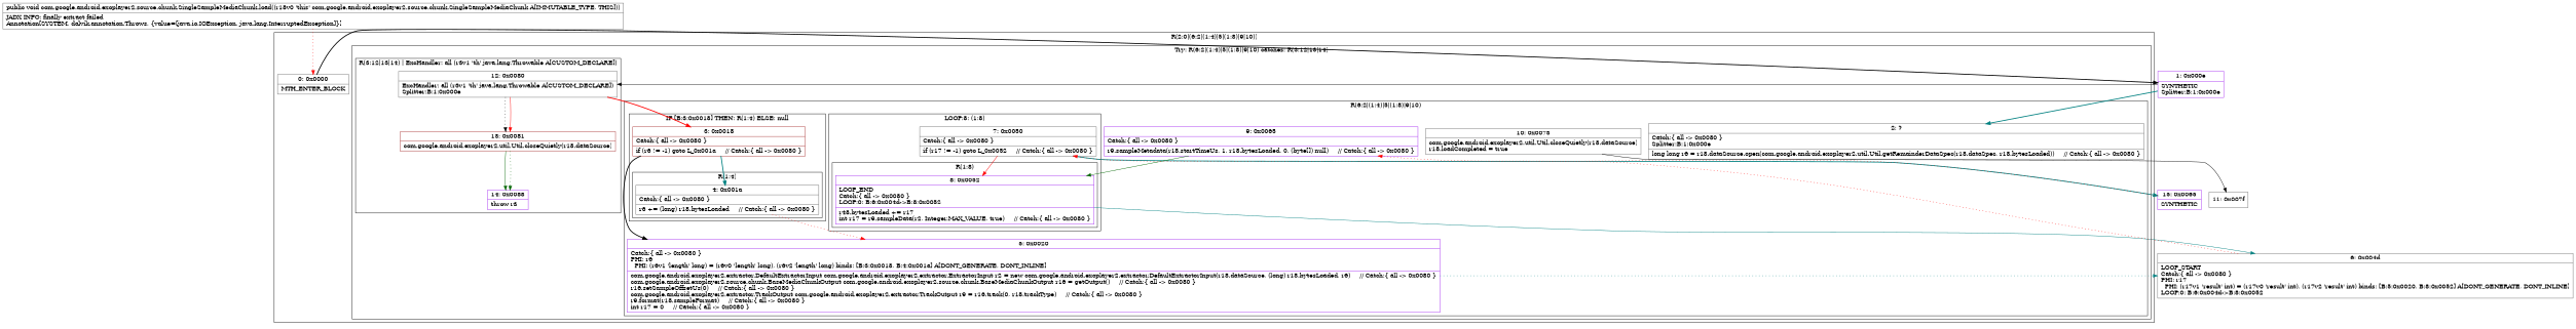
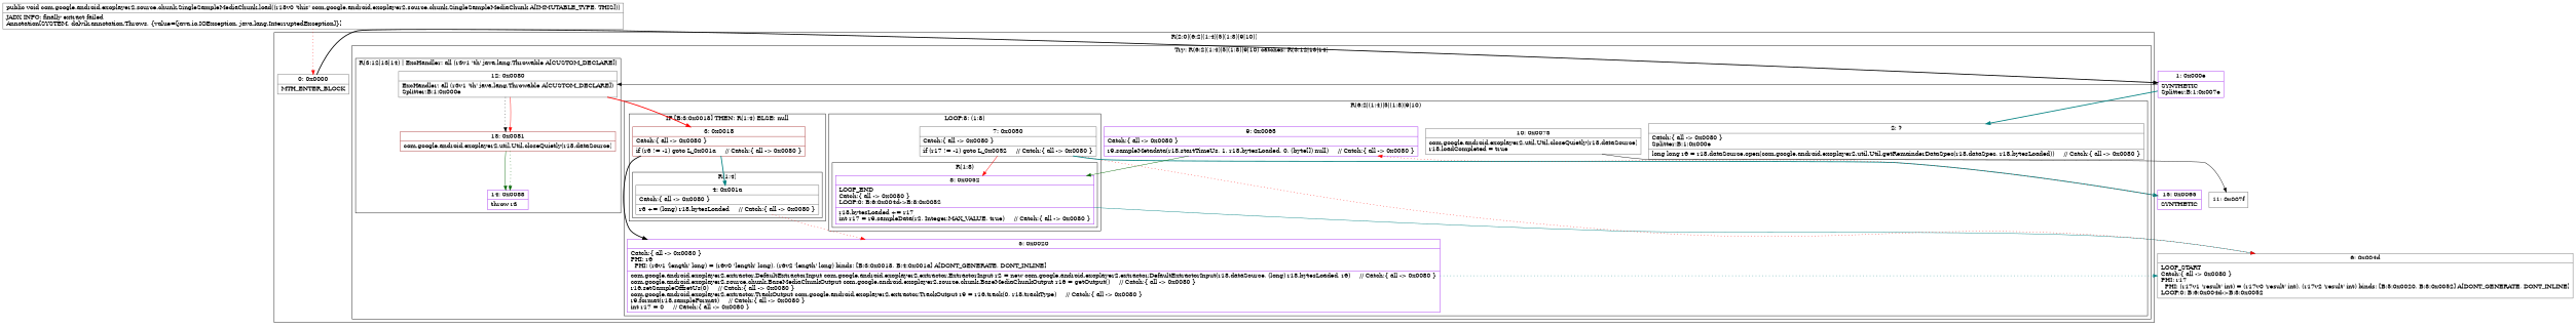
  digraph {
    node [color=gray40 shape=record]
    edge [color=red style=dotted]
    n1 [label="{4\:\ 0x001a|Catch:\{ all \-\> 0x0080 \}\l|r6 += (long) r18.bytesLoaded     \/\/ Catch:\{ all \-\> 0x0080 \}\l}"]
    n2 [color=brown label="{3\:\ 0x0018|Catch:\{ all \-\> 0x0080 \}\l|if (r6 != \-1) goto L_0x001a     \/\/ Catch:\{ all \-\> 0x0080 \}\l}"]
-   n3 [color=purple label="{8\:\ 0x0052|LOOP_END\lCatch:\{ all \-\> 0x0080 \}\lLOOP:0: B:6:0x004d\-\>B:8:0x0052\l|r48.bytesLoaded += r17\lint r17 = r9.sampleData(r2, Integer.MAX_VALUE, true)     \/\/ Catch:\{ all \-\> 0x0080 \}\l}"]
+   n3 [color=purple label="{8\:\ 0x0052|LOOP_END\lCatch:\{ all \-\> 0x0080 \}\lLOOP:0: B:6:0x004d\-\>B:8:0x0052\l|r18.bytesLoaded += r17\lint r17 = r9.sampleData(r2, Integer.MAX_VALUE, true)     \/\/ Catch:\{ all \-\> 0x0080 \}\l}"]
    n4 [label="{7\:\ 0x0050|Catch:\{ all \-\> 0x0080 \}\l|if (r17 != \-1) goto L_0x0052     \/\/ Catch:\{ all \-\> 0x0080 \}\l}"]
    n5 [label="{2\:\ ?|Catch:\{ all \-\> 0x0080 \}\lSplitter:B:1:0x000e\l|long long r6 = r18.dataSource.open(com.google.android.exoplayer2.util.Util.getRemainderDataSpec(r18.dataSpec, r18.bytesLoaded))     \/\/ Catch:\{ all \-\> 0x0080 \}\l}"]
    n6 [color=purple label="{5\:\ 0x0020|Catch:\{ all \-\> 0x0080 \}\lPHI: r6 \l  PHI: (r6v1 'length' long) = (r6v0 'length' long), (r6v2 'length' long) binds: [B:3:0x0018, B:4:0x001a] A[DONT_GENERATE, DONT_INLINE]\l|com.google.android.exoplayer2.extractor.DefaultExtractorInput com.google.android.exoplayer2.extractor.ExtractorInput r2 = new com.google.android.exoplayer2.extractor.DefaultExtractorInput(r18.dataSource, (long) r18.bytesLoaded, r6)     \/\/ Catch:\{ all \-\> 0x0080 \}\lcom.google.android.exoplayer2.source.chunk.BaseMediaChunkOutput com.google.android.exoplayer2.source.chunk.BaseMediaChunkOutput r16 = getOutput()     \/\/ Catch:\{ all \-\> 0x0080 \}\lr16.setSampleOffsetUs(0)     \/\/ Catch:\{ all \-\> 0x0080 \}\lcom.google.android.exoplayer2.extractor.TrackOutput com.google.android.exoplayer2.extractor.TrackOutput r9 = r16.track(0, r18.trackType)     \/\/ Catch:\{ all \-\> 0x0080 \}\lr9.format(r18.sampleFormat)     \/\/ Catch:\{ all \-\> 0x0080 \}\lint r17 = 0     \/\/ Catch:\{ all \-\> 0x0080 \}\l}"]
    n7 [color=purple label="{9\:\ 0x0065|Catch:\{ all \-\> 0x0080 \}\l|r9.sampleMetadata(r18.startTimeUs, 1, r18.bytesLoaded, 0, (byte[]) null)     \/\/ Catch:\{ all \-\> 0x0080 \}\l}"]
    n8 [label="{10\:\ 0x0073|com.google.android.exoplayer2.util.Util.closeQuietly(r18.dataSource)\lr18.loadCompleted = true\l}"]
    n9 [label="{12\:\ 0x0080|ExcHandler: all (r3v1 'th' java.lang.Throwable A[CUSTOM_DECLARE])\lSplitter:B:1:0x000e\l}"]
    n10 [color=brown label="{13\:\ 0x0081|com.google.android.exoplayer2.util.Util.closeQuietly(r18.dataSource)\l}"]
    n11 [color=purple label="{14\:\ 0x0088|throw r3\l}"]
    n12 [label="{0\:\ 0x0000|MTH_ENTER_BLOCK\l}"]
    n13 [label="{6\:\ 0x004d|LOOP_START\lCatch:\{ all \-\> 0x0080 \}\lPHI: r17 \l  PHI: (r17v1 'result' int) = (r17v0 'result' int), (r17v2 'result' int) binds: [B:5:0x0020, B:8:0x0052] A[DONT_GENERATE, DONT_INLINE]\lLOOP:0: B:6:0x004d\-\>B:8:0x0052\l}"]
    n14 [color=purple label="{15\:\ 0x0065|SYNTHETIC\l}"]
    n15 [label="{11\:\ 0x007f}"]
-   n16 [color=purple label="{1\:\ 0x000e|SYNTHETIC\lSplitter:B:1:0x000e\l}"]
+   n16 [color=purple label="{1\:\ 0x000e|SYNTHETIC\lSplitter:B:1:0x007e\l}"]
    n17 [label="{public void com.google.android.exoplayer2.source.chunk.SingleSampleMediaChunk.load((r18v0 'this' com.google.android.exoplayer2.source.chunk.SingleSampleMediaChunk A[IMMUTABLE_TYPE, THIS]))  | JADX INFO: finally extract failed\lAnnotation[SYSTEM, dalvik.annotation.Throws, \{value=[java.io.IOException, java.lang.InterruptedException]\}]\l}"]
    subgraph cluster_1 {
      label="R(2:0|(6:2|(1:4)|5|(1:8)|9|10))"
      n12
      subgraph cluster_2 {
        label="Try: R(6:2|(1:4)|5|(1:8)|9|10) catches: R(3:12|13|14)"
        subgraph cluster_3 {
          label="R(6:2|(1:4)|5|(1:8)|9|10)"
          n5
          n6
          n7
          n8
          subgraph cluster_4 {
            label="IF [B:3:0x0018] THEN: R(1:4) ELSE: null"
            n2
            subgraph cluster_5 {
              label="R(1:4)"
              n1
            }
          }
          subgraph cluster_6 {
            label="LOOP:8: (1:8)"
            n4
            subgraph cluster_7 {
              label="R(1:8)"
              n3
            }
          }
        }
        subgraph cluster_8 {
          label="R(3:12|13|14) | ExcHandler: all (r3v1 'th' java.lang.Throwable A[CUSTOM_DECLARE])\l"
          n9
          n10
          n11
        }
      }
    }
    subgraph cluster_9 {
      label="R(3:12|13|14) | ExcHandler: all (r3v1 'th' java.lang.Throwable A[CUSTOM_DECLARE])\l"
    }
    n1 -> n6
    n2 -> n1 [color=teal style=bold]
    n2 -> n6 [color=black style=bold]
    n3 -> n13 [color=teal style=solid]
    n4 -> n3 [style=solid]
    n4 -> n14 [color=teal style=bold]
    n6 -> n13 [color=teal]
    n7 -> n3 [color=darkgreen style=solid]
    n8 -> n15 [color=black style=solid]
    n9 -> n2 [style=bold]
    n9 -> n10 [color=black]
    n9 -> n10 [style=solid]
    n10 -> n11 [color=darkgreen style=solid]
    n10 -> n11 [color=darkgreen]
    n12 -> n16 [color=black style=bold]
-   n13 -> n4
+   n4 -> n13
    n14 -> n7
    n16 -> n5 [color=teal style=bold]
    n16 -> n9 [color=black style=solid]
    n17 -> n12
  }
